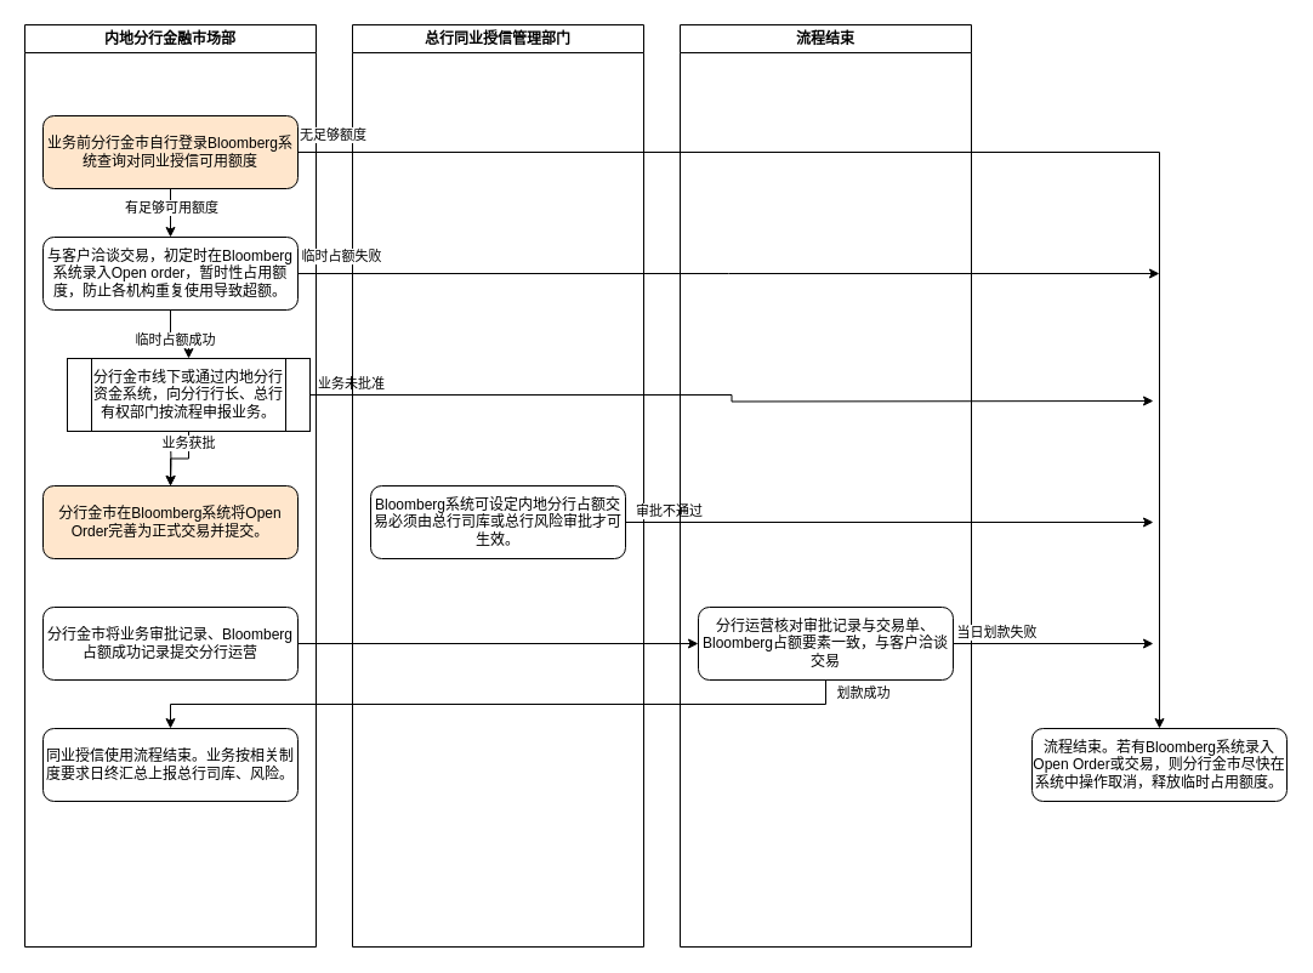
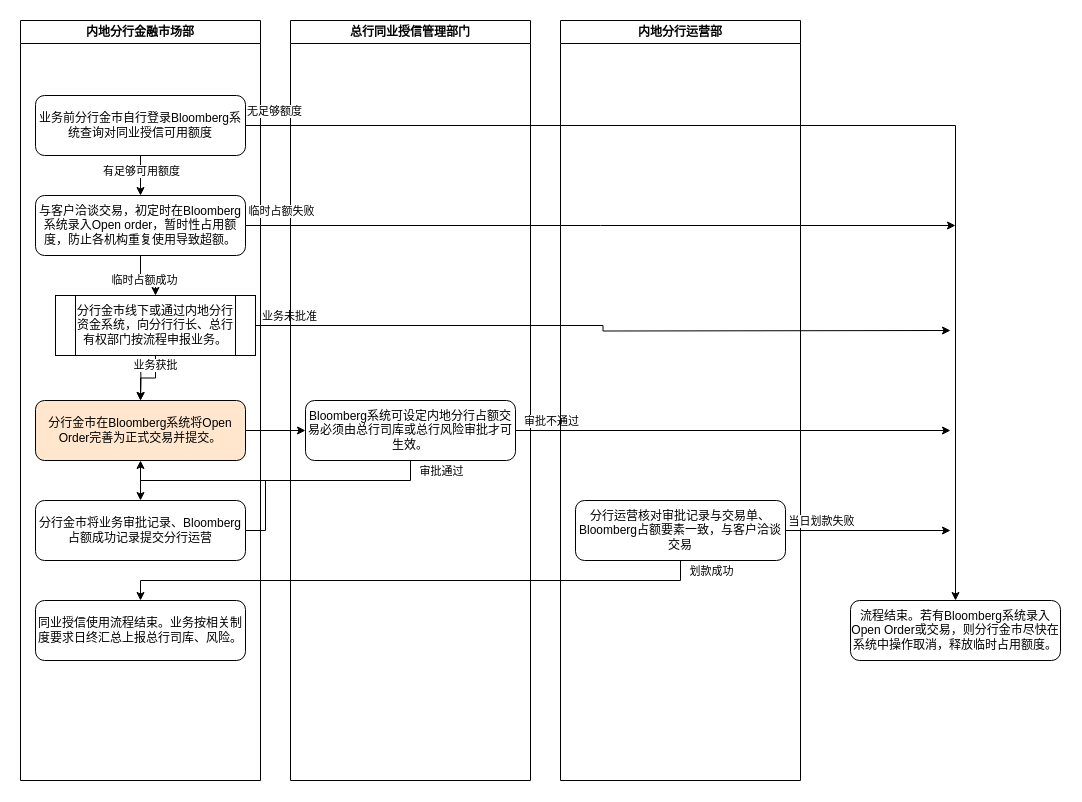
  <mxCell id="0" />
  <mxCell id="1" parent="0" />
  <mxCell id="2" value="内地分行金融市场部" style="swimlane;whiteSpace=wrap;html=1;" parent="1" vertex="1"><mxGeometry x="20" y="20" width="240" height="760" as="geometry" /></mxCell>
  <mxCell id="3" value="" style="edgeStyle=orthogonalEdgeStyle;rounded=0;orthogonalLoop=1;jettySize=auto;html=1;" edge="1" parent="2" source="5" target="8"><mxGeometry relative="1" as="geometry" /></mxCell>
  <mxCell id="4" value="有足够可用额度" style="edgeLabel;html=1;align=center;verticalAlign=middle;resizable=0;points=[];" vertex="1" connectable="0" parent="3"><mxGeometry x="0.4" y="-2" relative="1" as="geometry"><mxPoint x="2" y="-13" as="offset" /></mxGeometry></mxCell>
- <mxCell id="5" value="业务前分行金市自行登录Bloomberg系统查询对同业授信可用额度" style="rounded=1;whiteSpace=wrap;html=1;fontSize=12;glass=0;strokeWidth=1;shadow=0;fillColor=#ffe6cc;" parent="2" vertex="1"><mxGeometry x="15" y="75" width="210" height="60" as="geometry" /></mxCell>
+ <mxCell id="5" value="业务前分行金市自行登录Bloomberg系统查询对同业授信可用额度" style="rounded=1;whiteSpace=wrap;html=1;fontSize=12;glass=0;strokeWidth=1;shadow=0;" parent="2" vertex="1"><mxGeometry x="15" y="75" width="210" height="60" as="geometry" /></mxCell>
  <mxCell id="6" value="" style="edgeStyle=orthogonalEdgeStyle;rounded=0;orthogonalLoop=1;jettySize=auto;html=1;" edge="1" parent="2" source="8" target="15"><mxGeometry relative="1" as="geometry" /></mxCell>
  <mxCell id="7" value="临时占额成功" style="edgeLabel;html=1;align=center;verticalAlign=middle;resizable=0;points=[];" vertex="1" connectable="0" parent="6"><mxGeometry x="-0.156" y="-4" relative="1" as="geometry"><mxPoint as="offset" /></mxGeometry></mxCell>
  <mxCell id="8" value="与客户洽谈交易，初定时在Bloomberg系统录入Open order，暂时性占用额度，防止各机构重复使用导致超额。" style="rounded=1;whiteSpace=wrap;html=1;fontSize=12;glass=0;strokeWidth=1;shadow=0;" parent="2" vertex="1"><mxGeometry x="15" y="175" width="210" height="60" as="geometry" /></mxCell>
  <mxCell id="9" style="edgeStyle=orthogonalEdgeStyle;rounded=0;orthogonalLoop=1;jettySize=auto;html=1;exitX=0.5;exitY=1;exitDx=0;exitDy=0;" parent="2" target="10" edge="1"><mxGeometry relative="1" as="geometry"><mxPoint x="120" y="340" as="sourcePoint" /></mxGeometry></mxCell>
  <mxCell id="10" value="分行金市在Bloomberg系统将Open Order完善为正式交易并提交。" style="rounded=1;whiteSpace=wrap;html=1;fontSize=12;glass=0;strokeWidth=1;shadow=0;fillColor=#ffe6cc;" parent="2" vertex="1"><mxGeometry x="15" y="380" width="210" height="60" as="geometry" /></mxCell>
  <mxCell id="11" style="edgeStyle=orthogonalEdgeStyle;rounded=0;orthogonalLoop=1;jettySize=auto;html=1;exitX=1;exitY=0.5;exitDx=0;exitDy=0;" edge="1" parent="2" source="15"><mxGeometry relative="1" as="geometry"><mxPoint x="930" y="310" as="targetPoint" /></mxGeometry></mxCell>
  <mxCell id="12" value="业务未批准" style="edgeLabel;html=1;align=center;verticalAlign=middle;resizable=0;points=[];" vertex="1" connectable="0" parent="11"><mxGeometry x="-0.907" relative="1" as="geometry"><mxPoint y="-10" as="offset" /></mxGeometry></mxCell>
  <mxCell id="13" value="" style="edgeStyle=orthogonalEdgeStyle;rounded=0;orthogonalLoop=1;jettySize=auto;html=1;" edge="1" parent="2" source="15" target="10"><mxGeometry relative="1" as="geometry" /></mxCell>
  <mxCell id="14" value="业务获批" style="edgeLabel;html=1;align=center;verticalAlign=middle;resizable=0;points=[];" vertex="1" connectable="0" parent="13"><mxGeometry x="-0.696" y="-1" relative="1" as="geometry"><mxPoint as="offset" /></mxGeometry></mxCell>
  <mxCell id="15" value="分行金市线下或通过内地分行资金系统，向分行行长、总行有权部门按流程申报业务。" style="shape=process;whiteSpace=wrap;html=1;backgroundOutline=1;" vertex="1" parent="2"><mxGeometry x="35" y="275" width="200" height="60" as="geometry" /></mxCell>
  <mxCell id="16" value="分行金市将业务审批记录、Bloomberg占额成功记录提交分行运营" style="rounded=1;whiteSpace=wrap;html=1;fontSize=12;glass=0;strokeWidth=1;shadow=0;" parent="2" vertex="1"><mxGeometry x="15" y="480" width="210" height="60" as="geometry" /></mxCell>
  <mxCell id="17" value="同业授信使用流程结束。业务按相关制度要求日终汇总上报总行司库、风险。" style="rounded=1;whiteSpace=wrap;html=1;fontSize=12;glass=0;strokeWidth=1;shadow=0;" parent="2" vertex="1"><mxGeometry x="15" y="580" width="210" height="60" as="geometry" /></mxCell>
  <mxCell id="18" value="总行同业授信管理部门" style="swimlane;whiteSpace=wrap;html=1;" parent="1" vertex="1"><mxGeometry x="290" y="20" width="240" height="760" as="geometry" /></mxCell>
  <mxCell id="19" style="edgeStyle=orthogonalEdgeStyle;rounded=0;orthogonalLoop=1;jettySize=auto;html=1;exitX=1;exitY=0.5;exitDx=0;exitDy=0;" edge="1" parent="18" source="21"><mxGeometry relative="1" as="geometry"><mxPoint x="660" y="410" as="targetPoint" /></mxGeometry></mxCell>
  <mxCell id="20" value="审批不通过" style="edgeLabel;html=1;align=center;verticalAlign=middle;resizable=0;points=[];" vertex="1" connectable="0" parent="19"><mxGeometry x="-0.894" y="-2" relative="1" as="geometry"><mxPoint x="12" y="-12" as="offset" /></mxGeometry></mxCell>
  <mxCell id="21" value="Bloomberg系统可设定内地分行占额交易必须由总行司库或总行风险审批才可生效。" style="rounded=1;whiteSpace=wrap;html=1;fontSize=12;glass=0;strokeWidth=1;shadow=0;" parent="18" vertex="1"><mxGeometry x="15" y="380" width="210" height="60" as="geometry" /></mxCell>
- <mxCell id="22" value="流程结束" style="swimlane;whiteSpace=wrap;html=1;" parent="1" vertex="1"><mxGeometry x="560" y="20" width="240" height="760" as="geometry" /></mxCell>
+ <mxCell id="22" value="内地分行运营部" style="swimlane;whiteSpace=wrap;html=1;" parent="1" vertex="1"><mxGeometry x="560" y="20" width="240" height="760" as="geometry" /></mxCell>
  <mxCell id="23" style="edgeStyle=orthogonalEdgeStyle;rounded=0;orthogonalLoop=1;jettySize=auto;html=1;exitX=1;exitY=0.5;exitDx=0;exitDy=0;" edge="1" parent="22" source="25"><mxGeometry relative="1" as="geometry"><mxPoint x="390" y="510" as="targetPoint" /></mxGeometry></mxCell>
  <mxCell id="24" value="当日划款失败" style="edgeLabel;html=1;align=center;verticalAlign=middle;resizable=0;points=[];" vertex="1" connectable="0" parent="23"><mxGeometry x="-0.819" y="2" relative="1" as="geometry"><mxPoint x="20" y="-8" as="offset" /></mxGeometry></mxCell>
  <mxCell id="25" value="分行运营核对审批记录与交易单、Bloomberg占额要素一致，与客户洽谈交易" style="rounded=1;whiteSpace=wrap;html=1;fontSize=12;glass=0;strokeWidth=1;shadow=0;" parent="22" vertex="1"><mxGeometry x="15" y="480" width="210" height="60" as="geometry" /></mxCell>
  <mxCell id="26" value="流程结束。若有Bloomberg系统录入Open Order或交易，则分行金市尽快在系统中操作取消，释放临时占用额度。" style="rounded=1;whiteSpace=wrap;html=1;fontSize=12;glass=0;strokeWidth=1;shadow=0;" vertex="1" parent="1"><mxGeometry x="850" y="600" width="210" height="60" as="geometry" /></mxCell>
  <mxCell id="27" style="edgeStyle=orthogonalEdgeStyle;rounded=0;orthogonalLoop=1;jettySize=auto;html=1;exitX=1;exitY=0.5;exitDx=0;exitDy=0;" edge="1" parent="1" source="8"><mxGeometry relative="1" as="geometry"><mxPoint x="955" y="225" as="targetPoint" /></mxGeometry></mxCell>
  <mxCell id="28" value="临时占额失败" style="edgeLabel;html=1;align=center;verticalAlign=middle;resizable=0;points=[];" vertex="1" connectable="0" parent="27"><mxGeometry x="-0.948" y="1" relative="1" as="geometry"><mxPoint x="17" y="-14" as="offset" /></mxGeometry></mxCell>
  <mxCell id="29" style="edgeStyle=orthogonalEdgeStyle;rounded=0;orthogonalLoop=1;jettySize=auto;html=1;exitX=1;exitY=0.5;exitDx=0;exitDy=0;entryX=0.5;entryY=0;entryDx=0;entryDy=0;" edge="1" parent="1" source="5" target="26"><mxGeometry relative="1" as="geometry"><mxPoint x="955" y="125" as="targetPoint" /></mxGeometry></mxCell>
  <mxCell id="30" value="无足够额度" style="edgeLabel;html=1;align=center;verticalAlign=middle;resizable=0;points=[];" vertex="1" connectable="0" parent="29"><mxGeometry x="-0.953" y="4" relative="1" as="geometry"><mxPoint y="-11" as="offset" /></mxGeometry></mxCell>
- <mxCell id="34" style="edgeStyle=orthogonalEdgeStyle;rounded=0;orthogonalLoop=1;jettySize=auto;html=1;exitX=1;exitY=0.5;exitDx=0;exitDy=0;entryX=0;entryY=0.5;entryDx=0;entryDy=0;" edge="1" parent="1" source="16" target="25"><mxGeometry relative="1" as="geometry" /></mxCell>
+ <mxCell id="31" style="edgeStyle=orthogonalEdgeStyle;rounded=0;orthogonalLoop=1;jettySize=auto;html=1;exitX=1;exitY=0.5;exitDx=0;exitDy=0;entryX=0;entryY=0.5;entryDx=0;entryDy=0;" edge="1" parent="1" source="10" target="21"><mxGeometry relative="1" as="geometry" /></mxCell>
+ <mxCell id="32" style="edgeStyle=orthogonalEdgeStyle;rounded=0;orthogonalLoop=1;jettySize=auto;html=1;exitX=0.5;exitY=1;exitDx=0;exitDy=0;" edge="1" parent="1" source="21" target="16"><mxGeometry relative="1" as="geometry" /></mxCell>
+ <mxCell id="33" value="审批通过" style="edgeLabel;html=1;align=center;verticalAlign=middle;resizable=0;points=[];" vertex="1" connectable="0" parent="32"><mxGeometry x="-0.748" y="-3" relative="1" as="geometry"><mxPoint x="49" y="-7" as="offset" /></mxGeometry></mxCell>
+ <mxCell id="34" style="edgeStyle=orthogonalEdgeStyle;rounded=0;orthogonalLoop=1;jettySize=auto;html=1;exitX=1;exitY=0.5;exitDx=0;exitDy=0;" edge="1" parent="1" source="16" target="10"><mxGeometry relative="1" as="geometry" /></mxCell>
  <mxCell id="35" style="edgeStyle=orthogonalEdgeStyle;rounded=0;orthogonalLoop=1;jettySize=auto;html=1;exitX=0.5;exitY=1;exitDx=0;exitDy=0;entryX=0.5;entryY=0;entryDx=0;entryDy=0;" edge="1" parent="1" source="25" target="17"><mxGeometry relative="1" as="geometry" /></mxCell>
  <mxCell id="36" value="划款成功" style="edgeLabel;html=1;align=center;verticalAlign=middle;resizable=0;points=[];" vertex="1" connectable="0" parent="35"><mxGeometry x="-0.942" y="-1" relative="1" as="geometry"><mxPoint x="31" y="-7" as="offset" /></mxGeometry></mxCell>
